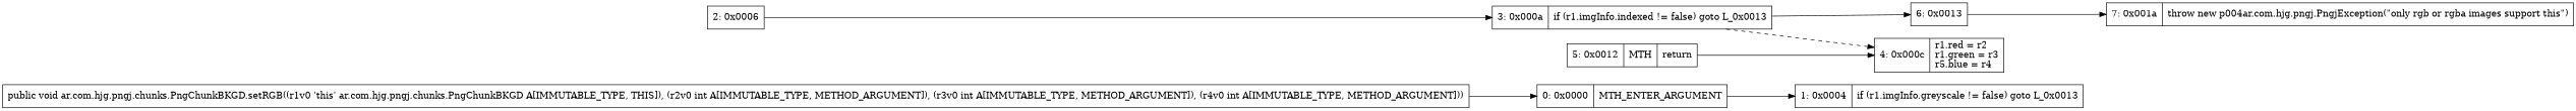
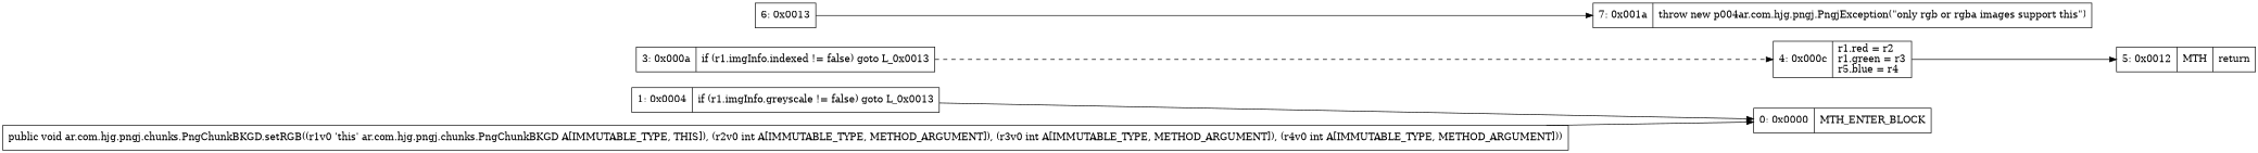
  digraph {
    rankdir=LR
    node [shape=record]
-   n1 [label="{0\:\ 0x0000|MTH_ENTER_ARGUMENT\l}"]
+   n1 [label="{0\:\ 0x0000|MTH_ENTER_BLOCK\l}"]
    n2 [label="{1\:\ 0x0004|if (r1.imgInfo.greyscale != false) goto L_0x0013\l}"]
-   n3 [label="{2\:\ 0x0006}"]
    n4 [label="{3\:\ 0x000a|if (r1.imgInfo.indexed != false) goto L_0x0013\l}"]
    n5 [label="{6\:\ 0x0013}"]
    n6 [label="{7\:\ 0x001a|throw new p004ar.com.hjg.pngj.PngjException(\"only rgb or rgba images support this\")\l}"]
    n7 [label="{4\:\ 0x000c|r1.red = r2\lr1.green = r3\lr5.blue = r4\l}"]
    n8 [label="{5\:\ 0x0012|MTH\l|return\l}"]
    n9 [label="{public void ar.com.hjg.pngj.chunks.PngChunkBKGD.setRGB((r1v0 'this' ar.com.hjg.pngj.chunks.PngChunkBKGD A[IMMUTABLE_TYPE, THIS]), (r2v0 int A[IMMUTABLE_TYPE, METHOD_ARGUMENT]), (r3v0 int A[IMMUTABLE_TYPE, METHOD_ARGUMENT]), (r4v0 int A[IMMUTABLE_TYPE, METHOD_ARGUMENT])) }"]
-   n1 -> n2
-   n3 -> n4
-   n4 -> n5
+   n2 -> n1
    n4 -> n7 [style=dashed]
    n5 -> n6
-   n8 -> n7
+   n7 -> n8
    n9 -> n1
  }
